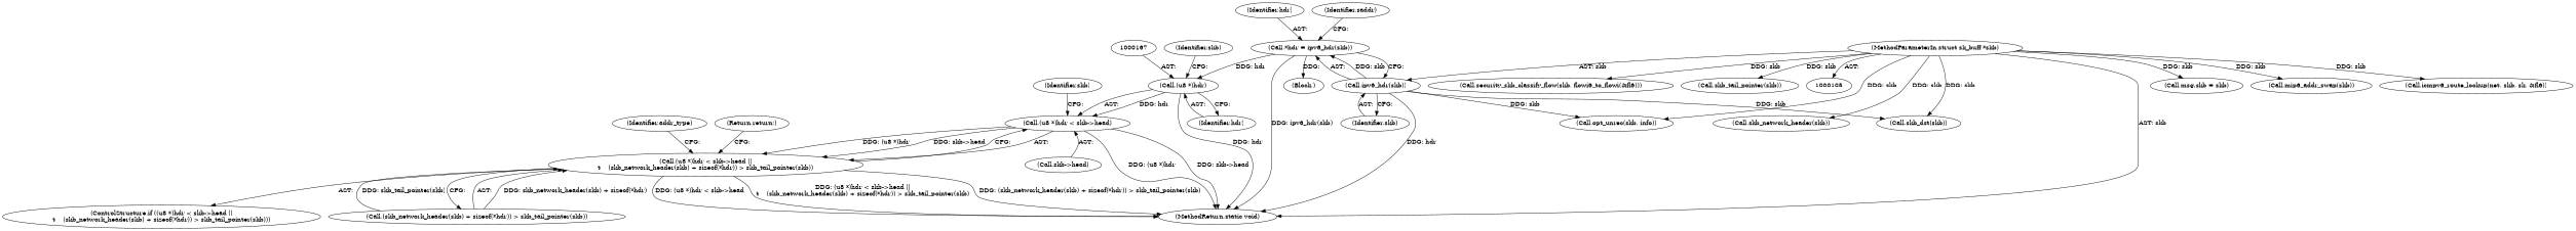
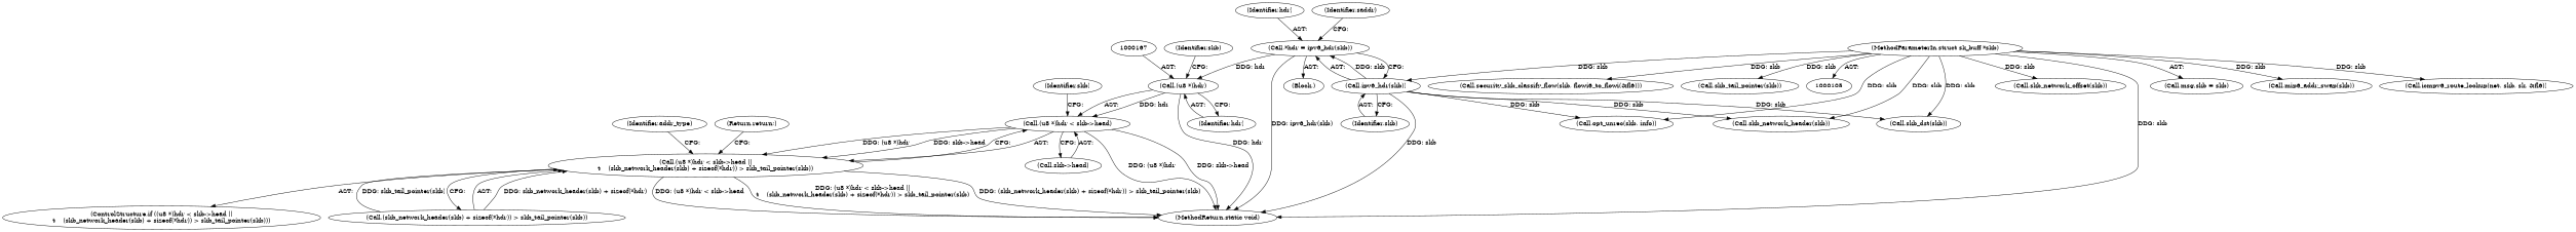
  digraph {
    n1 [label="(Call,*hdr = ipv6_hdr(skb))"]
    n2 [label="(Call,ipv6_hdr(skb))"]
    n3 [label="(Call,(u8 *)hdr)"]
    n4 [label="(MethodReturn,static void)"]
    n5 [label="(Block,)"]
    n6 [label="(Call,skb_dst(skb))"]
    n7 [label="(Identifier,skb)"]
    n8 [label="(Call,opt_unrec(skb, info))"]
    n9 [label="(Call,skb_network_header(skb))"]
    n10 [label="(Call,(u8 *)hdr < skb->head)"]
    n11 [label="(Identifier,hdr)"]
    n12 [label="(MethodParameterIn,struct sk_buff *skb)"]
+   n13 [label="(Call,skb_network_offset(skb))"]
    n14 [label="(Call,msg.skb = skb)"]
    n15 [label="(Call,mip6_addr_swap(skb))"]
    n16 [label="(Call,skb_tail_pointer(skb))"]
    n17 [label="(Call,icmpv6_route_lookup(net, skb, sk, &fl6))"]
    n18 [label="(Call,security_skb_classify_flow(skb, flowi6_to_flowi(&fl6)))"]
    1000105
    n20 [label="(Call,(u8 *)hdr < skb->head ||\n\t    (skb_network_header(skb) + sizeof(*hdr)) > skb_tail_pointer(skb))"]
    n21 [label="(Call,skb->head)"]
    n22 [label="(ControlStructure,if ((u8 *)hdr < skb->head ||\n\t    (skb_network_header(skb) + sizeof(*hdr)) > skb_tail_pointer(skb)))"]
    n23 [label="(Call,(skb_network_header(skb) + sizeof(*hdr)) > skb_tail_pointer(skb))"]
    n24 [label="(Identifier,skb)"]
    n25 [label="(Identifier,addr_type)"]
    n26 [label="(Identifier,hdr)"]
    n27 [label="(Identifier,saddr)"]
    n28 [label="(Identifier,skb)"]
    n29 [label="(Return,return;)"]
    1000167
    n1 -> n2 [label="CFG: "]
    n1 -> n3 [label="DDG: hdr"]
    n1 -> n4 [label="DDG: ipv6_hdr(skb)"]
-   n1 -> n5 [label="DDG: "]
+   n1 -> n5 [label="AST: "]
    n2 -> n1 [label="AST: "]
    n2 -> n1 [label="DDG: skb"]
-   n2 -> n4 [label="DDG: hdr"]
+   n2 -> n4 [label="DDG: skb"]
    n2 -> n6 [label="DDG: skb"]
    n2 -> n7 [label="CFG: "]
    n2 -> n8 [label="DDG: skb"]
+   n2 -> n9 [label="DDG: skb"]
    n3 -> n4 [label="DDG: hdr"]
    n3 -> n10 [label="AST: "]
    n3 -> n10 [label="DDG: hdr"]
    n3 -> n11 [label="CFG: "]
    n7 -> n2 [label="AST: "]
    n10 -> n4 [label="DDG: skb->head"]
    n10 -> n4 [label="DDG: (u8 *)hdr"]
    n10 -> n20 [label="AST: "]
    n10 -> n20 [label="DDG: (u8 *)hdr"]
    n10 -> n20 [label="DDG: skb->head"]
+   n10 -> n21 [label="CFG: "]
    n11 -> n3 [label="AST: "]
-   n12 -> n2 [label="AST: skb"]
-   n12 -> n4 [label="AST: skb"]
+   n12 -> n2 [label="DDG: skb"]
+   n12 -> n4 [label="DDG: skb"]
    n12 -> n6 [label="DDG: skb"]
    n12 -> n8 [label="DDG: skb"]
    n12 -> n9 [label="DDG: skb"]
-   n12 -> n14 [label="DDG: skb"]
+   n12 -> n13 [label="DDG: skb"]
+   n12 -> n14 [label="AST: "]
    n12 -> n15 [label="DDG: skb"]
    n12 -> n16 [label="DDG: skb"]
    n12 -> n17 [label="DDG: skb"]
    n12 -> n18 [label="DDG: skb"]
    n12 -> 1000105 [label="AST: "]
    n20 -> n4 [label="DDG: (u8 *)hdr < skb->head ||\n\t    (skb_network_header(skb) + sizeof(*hdr)) > skb_tail_pointer(skb)"]
    n20 -> n4 [label="DDG: (skb_network_header(skb) + sizeof(*hdr)) > skb_tail_pointer(skb)"]
    n20 -> n4 [label="DDG: (u8 *)hdr < skb->head"]
    n20 -> n10 [label="CFG: "]
    n20 -> n22 [label="AST: "]
    n20 -> n23 [label="CFG: "]
    n21 -> n10 [label="AST: "]
    n23 -> n20 [label="AST: "]
    n23 -> n20 [label="DDG: skb_network_header(skb) + sizeof(*hdr)"]
    n23 -> n20 [label="DDG: skb_tail_pointer(skb)"]
    n24 -> n10 [label="CFG: "]
    n25 -> n20 [label="CFG: "]
    n26 -> n1 [label="AST: "]
    n27 -> n1 [label="CFG: "]
    n28 -> n3 [label="CFG: "]
    n29 -> n20 [label="CFG: "]
    1000167 -> n3 [label="AST: "]
  }
